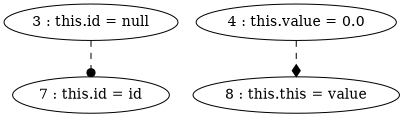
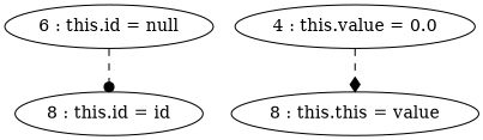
  digraph {
    edge [style=dashed]
-   "3 : this.id = null"
-   "7 : this.id = id"
+   "3 : this.id = null" [label="6 : this.id = null"]
+   "7 : this.id = id" [label="8 : this.id = id"]
    n3 [label="8 : this.this = value"]
    "4 : this.value = 0.0"
    "3 : this.id = null" -> "7 : this.id = id" [arrowhead=dot]
    "4 : this.value = 0.0" -> n3 [arrowhead=diamond]
  }
